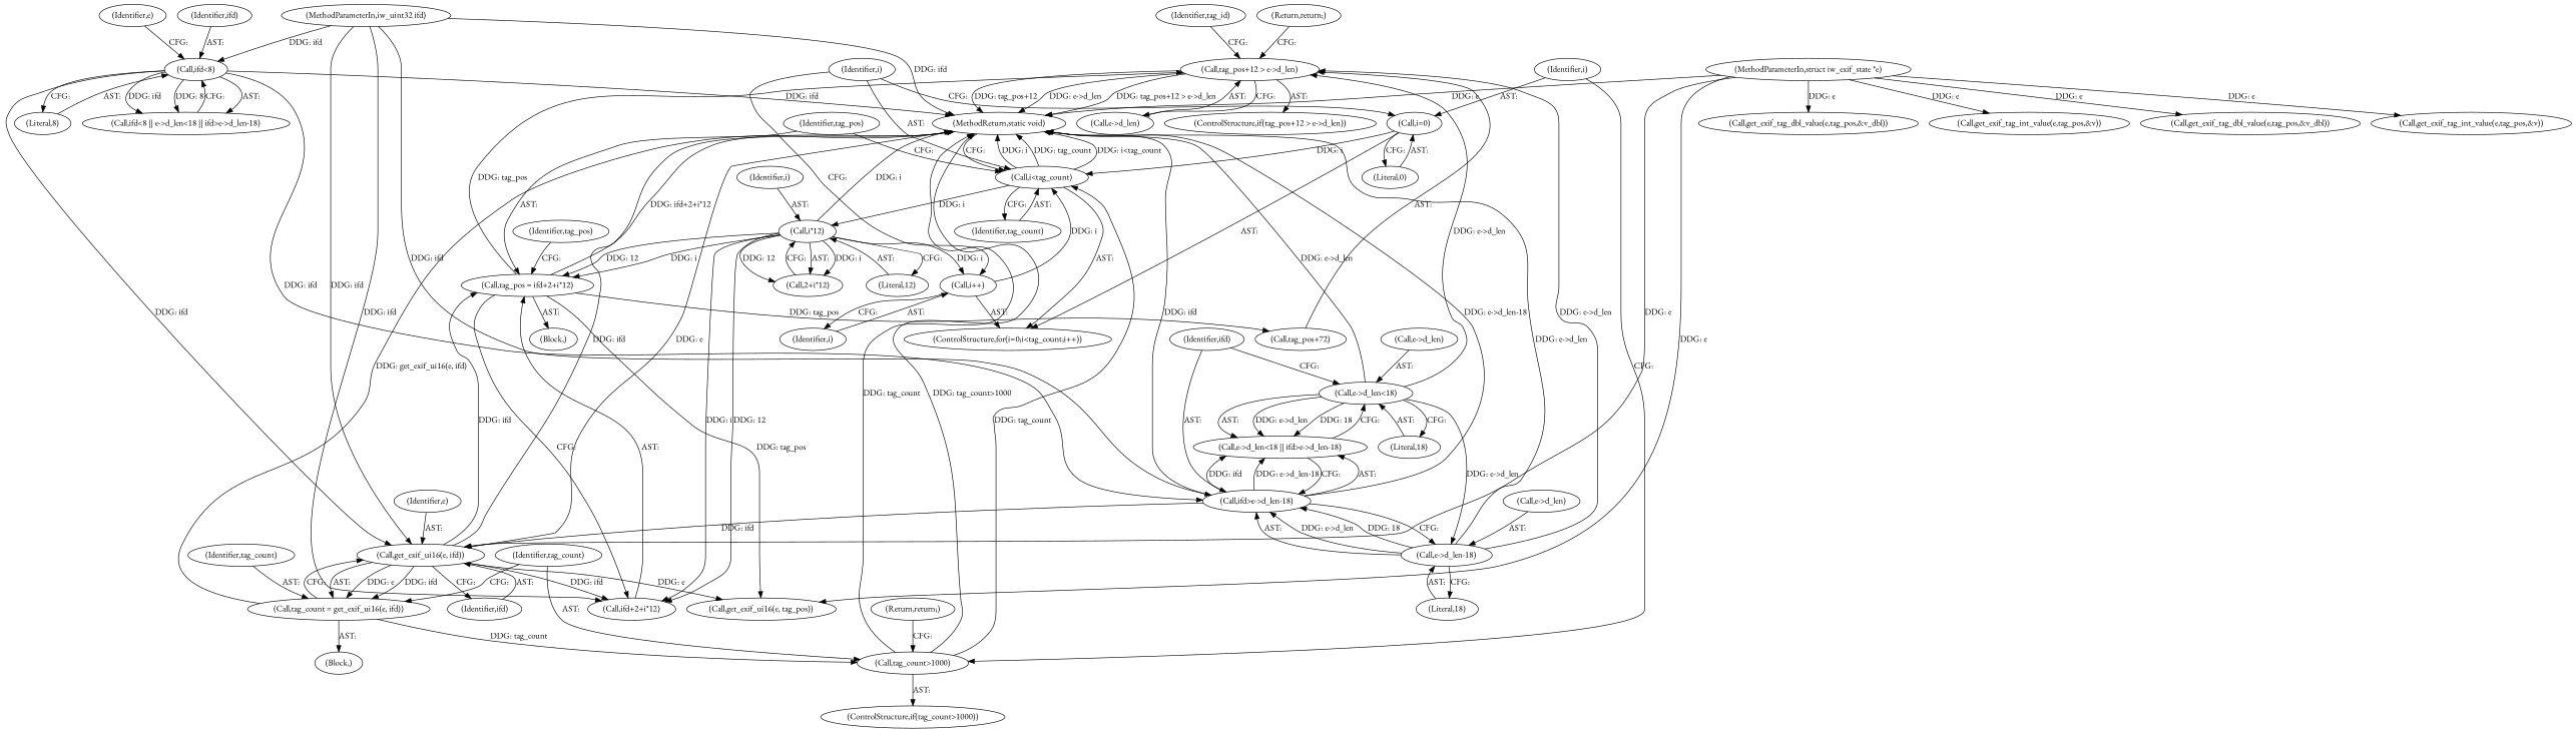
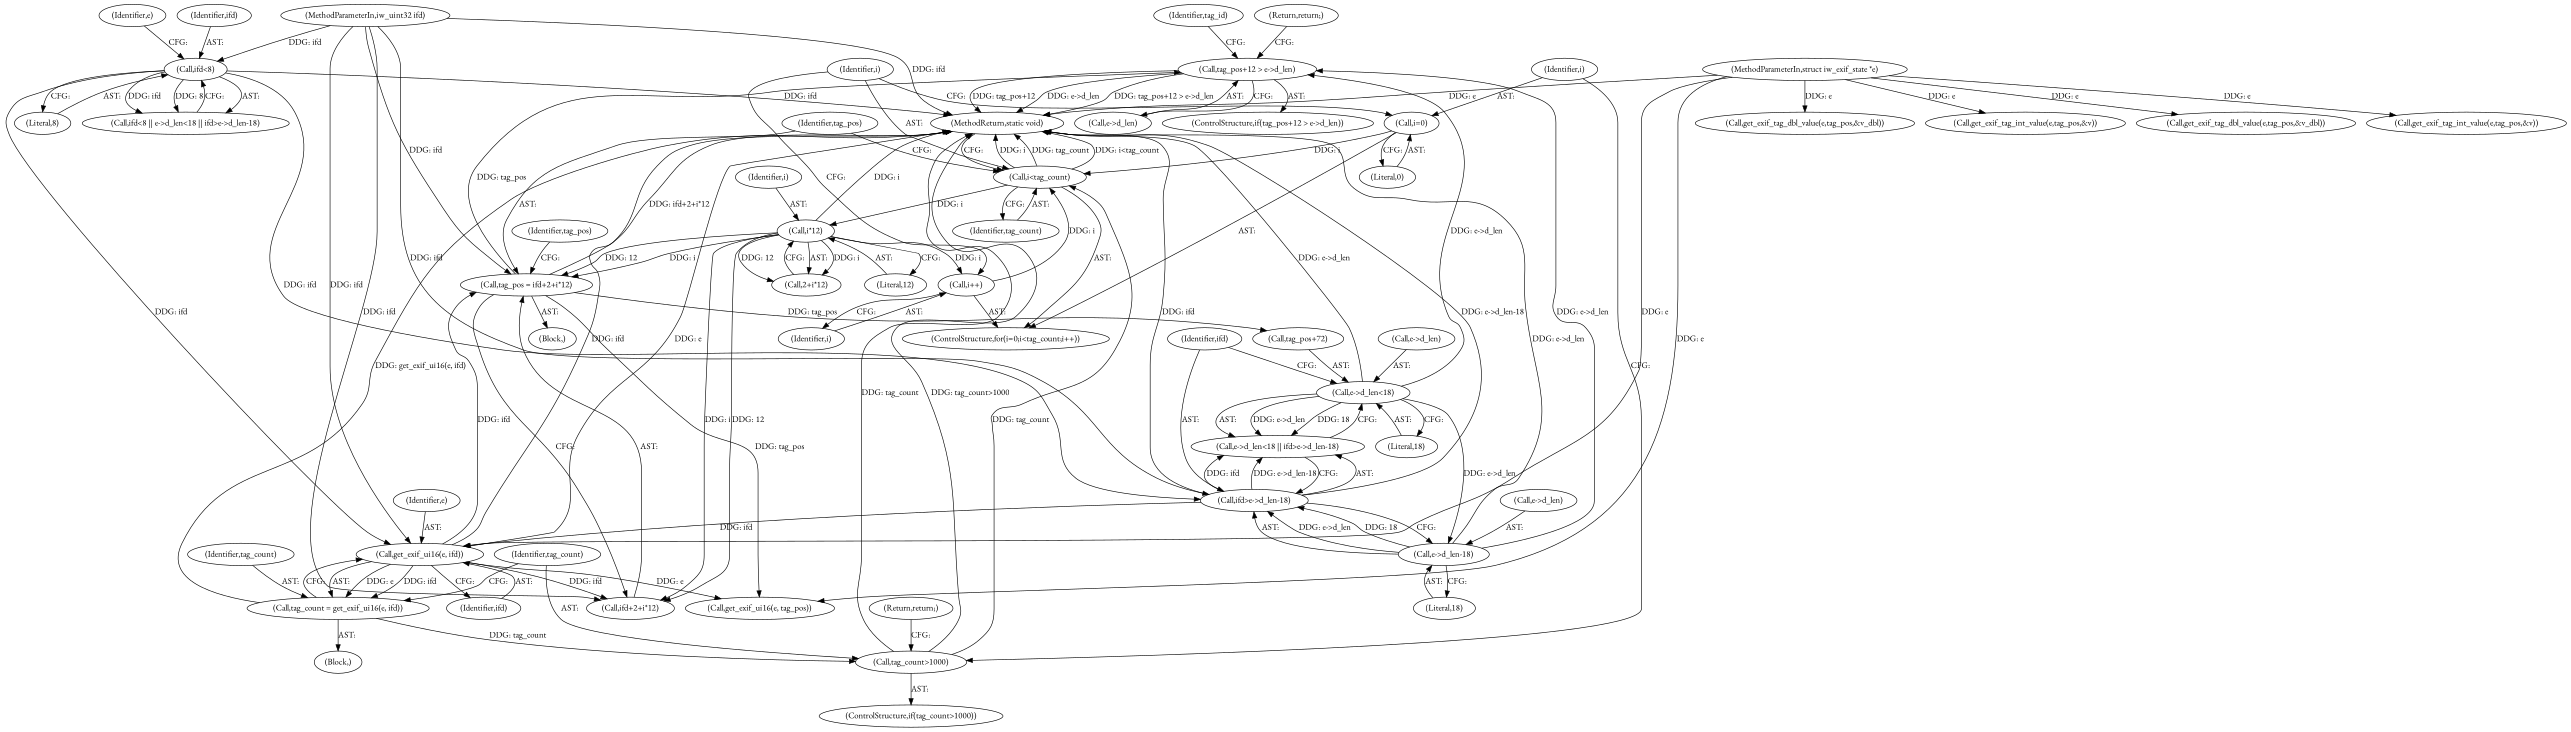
  digraph {
    fontname="EB Garamond"
    node [fontname="EB Garamond"]
    edge [fontname="EB Garamond"]
    n1 [label="(Call,tag_pos+12 > e->d_len)"]
    n2 [label="(Call,e->d_len)"]
    n3 [label="(MethodReturn,static void)"]
    n4 [label="(ControlStructure,if(tag_pos+12 > e->d_len))"]
    n5 [label="(Call,i<tag_count)"]
    n6 [label="(Call,tag_pos = ifd+2+i*12)"]
    n7 [label="(Block,)"]
    n8 [label="(Call,get_exif_ui16(e, tag_pos))"]
    n9 [label="(Call,ifd+2+i*12)"]
    n10 [label="(Call,tag_pos+72)"]
    n11 [label="(Call,get_exif_ui16(e, ifd))"]
    n12 [label="(Call,tag_count = get_exif_ui16(e, ifd))"]
    n13 [label="(Identifier,ifd)"]
    n14 [label="(Call,tag_count>1000)"]
    n15 [label="(Block,)"]
    n16 [label="(MethodParameterIn,struct iw_exif_state *e)"]
    n17 [label="(Call,get_exif_tag_dbl_value(e,tag_pos,&v_dbl))"]
    n18 [label="(Call,get_exif_tag_int_value(e,tag_pos,&v))"]
    n19 [label="(Call,get_exif_tag_dbl_value(e,tag_pos,&v_dbl))"]
    n20 [label="(Call,get_exif_tag_int_value(e,tag_pos,&v))"]
    n21 [label="(Call,ifd>e->d_len-18)"]
    n22 [label="(Call,e->d_len-18)"]
    n23 [label="(Call,e->d_len<18 || ifd>e->d_len-18)"]
    n24 [label="(Literal,18)"]
    n25 [label="(Call,e->d_len<18)"]
    n26 [label="(Call,ifd<8)"]
    n27 [label="(Call,ifd<8 || e->d_len<18 || ifd>e->d_len-18)"]
    n28 [label="(Literal,8)"]
    n29 [label="(MethodParameterIn,iw_uint32 ifd)"]
    n30 [label="(Literal,18)"]
    n31 [label="(Call,i*12)"]
    n32 [label="(Call,i++)"]
    n33 [label="(Literal,12)"]
    n34 [label="(Call,2+i*12)"]
    n35 [label="(ControlStructure,for(i=0;i<tag_count;i++))"]
    n36 [label="(Identifier,i)"]
    n37 [label="(Identifier,tag_count)"]
    n38 [label="(Call,i=0)"]
    n39 [label="(Literal,0)"]
    n40 [label="(ControlStructure,if(tag_count>1000))"]
    n41 [label="(Return,return;)"]
    n42 [label="(Identifier,tag_count)"]
    n43 [label="(Call,e->d_len)"]
    n44 [label="(Identifier,tag_count)"]
    n45 [label="(Identifier,tag_pos)"]
    n46 [label="(Identifier,e)"]
    n47 [label="(Identifier,ifd)"]
    n48 [label="(Identifier,ifd)"]
    n49 [label="(Return,return;)"]
    n50 [label="(Identifier,tag_pos)"]
    n51 [label="(Identifier,e)"]
    n52 [label="(Identifier,tag_id)"]
    n53 [label="(Identifier,i)"]
    n54 [label="(Identifier,i)"]
    n55 [label="(Call,e->d_len)"]
    n56 [label="(Identifier,i)"]
    n1 -> n2 [label="CFG: "]
    n1 -> n3 [label="DDG: tag_pos+12 > e->d_len"]
    n1 -> n3 [label="DDG: tag_pos+12"]
    n1 -> n3 [label="DDG: e->d_len"]
    n1 -> n4 [label="AST: "]
    n2 -> n1 [label="AST: "]
    n3 -> n5 [label="CFG: "]
    n5 -> n3 [label="DDG: i"]
    n5 -> n3 [label="DDG: tag_count"]
    n5 -> n3 [label="DDG: i<tag_count"]
    n5 -> n31 [label="DDG: i"]
    n5 -> n35 [label="AST: "]
    n5 -> n37 [label="CFG: "]
    n6 -> n1 [label="DDG: tag_pos"]
    n6 -> n3 [label="DDG: ifd+2+i*12"]
    n6 -> n7 [label="AST: "]
    n6 -> n8 [label="DDG: tag_pos"]
    n6 -> n9 [label="CFG: "]
    n6 -> n10 [label="DDG: tag_pos"]
    n9 -> n6 [label="AST: "]
-   n10 -> n1 [label="AST: "]
+   n10 -> n25 [label="AST: "]
    n11 -> n3 [label="DDG: e"]
    n11 -> n3 [label="DDG: ifd"]
    n11 -> n6 [label="DDG: ifd"]
    n11 -> n8 [label="DDG: e"]
    n11 -> n9 [label="DDG: ifd"]
    n11 -> n12 [label="AST: "]
    n11 -> n12 [label="DDG: e"]
    n11 -> n12 [label="DDG: ifd"]
    n11 -> n13 [label="CFG: "]
    n12 -> n3 [label="DDG: get_exif_ui16(e, ifd)"]
    n12 -> n11 [label="CFG: "]
    n12 -> n14 [label="DDG: tag_count"]
    n12 -> n15 [label="AST: "]
    n13 -> n11 [label="AST: "]
    n14 -> n3 [label="DDG: tag_count>1000"]
    n14 -> n3 [label="DDG: tag_count"]
    n14 -> n5 [label="DDG: tag_count"]
    n14 -> n40 [label="AST: "]
    n16 -> n3 [label="DDG: e"]
    n16 -> n8 [label="DDG: e"]
    n16 -> n11 [label="DDG: e"]
    n16 -> n17 [label="DDG: e"]
    n16 -> n18 [label="DDG: e"]
    n16 -> n19 [label="DDG: e"]
    n16 -> n20 [label="DDG: e"]
    n21 -> n3 [label="DDG: e->d_len-18"]
    n21 -> n3 [label="DDG: ifd"]
    n21 -> n11 [label="DDG: ifd"]
    n21 -> n22 [label="CFG: "]
    n21 -> n23 [label="AST: "]
    n21 -> n23 [label="DDG: ifd"]
    n21 -> n23 [label="DDG: e->d_len-18"]
    n22 -> n1 [label="DDG: e->d_len"]
    n22 -> n3 [label="DDG: e->d_len"]
    n22 -> n21 [label="AST: "]
    n22 -> n21 [label="DDG: e->d_len"]
    n22 -> n21 [label="DDG: 18"]
    n22 -> n24 [label="CFG: "]
    n23 -> n21 [label="CFG: "]
    n23 -> n25 [label="CFG: "]
    n24 -> n22 [label="AST: "]
    n25 -> n1 [label="DDG: e->d_len"]
    n25 -> n3 [label="DDG: e->d_len"]
    n25 -> n22 [label="DDG: e->d_len"]
    n25 -> n23 [label="AST: "]
    n25 -> n23 [label="DDG: e->d_len"]
    n25 -> n23 [label="DDG: 18"]
    n25 -> n30 [label="CFG: "]
    n26 -> n3 [label="DDG: ifd"]
    n26 -> n11 [label="DDG: ifd"]
    n26 -> n21 [label="DDG: ifd"]
    n26 -> n27 [label="AST: "]
    n26 -> n27 [label="DDG: ifd"]
    n26 -> n27 [label="DDG: 8"]
    n26 -> n28 [label="CFG: "]
    n27 -> n26 [label="CFG: "]
    n28 -> n26 [label="AST: "]
    n29 -> n3 [label="DDG: ifd"]
+   n29 -> n6 [label="DDG: ifd"]
    n29 -> n9 [label="DDG: ifd"]
    n29 -> n11 [label="DDG: ifd"]
    n29 -> n21 [label="DDG: ifd"]
    n29 -> n26 [label="DDG: ifd"]
    n30 -> n25 [label="AST: "]
    n31 -> n3 [label="DDG: i"]
    n31 -> n6 [label="DDG: i"]
    n31 -> n6 [label="DDG: 12"]
    n31 -> n9 [label="DDG: i"]
    n31 -> n9 [label="DDG: 12"]
    n31 -> n32 [label="DDG: i"]
    n31 -> n33 [label="CFG: "]
    n31 -> n34 [label="AST: "]
    n31 -> n34 [label="DDG: i"]
    n31 -> n34 [label="DDG: 12"]
    n32 -> n5 [label="DDG: i"]
    n32 -> n35 [label="AST: "]
    n32 -> n36 [label="CFG: "]
    n33 -> n31 [label="AST: "]
    n34 -> n31 [label="CFG: "]
    n36 -> n32 [label="AST: "]
    n37 -> n5 [label="AST: "]
    n38 -> n5 [label="DDG: i"]
    n38 -> n35 [label="AST: "]
    n38 -> n39 [label="CFG: "]
    n39 -> n38 [label="AST: "]
    n41 -> n1 [label="CFG: "]
    n42 -> n12 [label="CFG: "]
    n42 -> n14 [label="AST: "]
    n43 -> n25 [label="AST: "]
    n44 -> n12 [label="AST: "]
    n45 -> n6 [label="CFG: "]
    n46 -> n26 [label="CFG: "]
    n47 -> n26 [label="AST: "]
    n48 -> n21 [label="AST: "]
    n48 -> n25 [label="CFG: "]
    n49 -> n14 [label="CFG: "]
    n50 -> n5 [label="CFG: "]
    n50 -> n6 [label="AST: "]
    n51 -> n11 [label="AST: "]
    n52 -> n1 [label="CFG: "]
    n53 -> n14 [label="CFG: "]
    n53 -> n38 [label="AST: "]
    n54 -> n31 [label="AST: "]
    n55 -> n22 [label="AST: "]
    n56 -> n5 [label="AST: "]
    n56 -> n32 [label="CFG: "]
    n56 -> n38 [label="CFG: "]
  }
